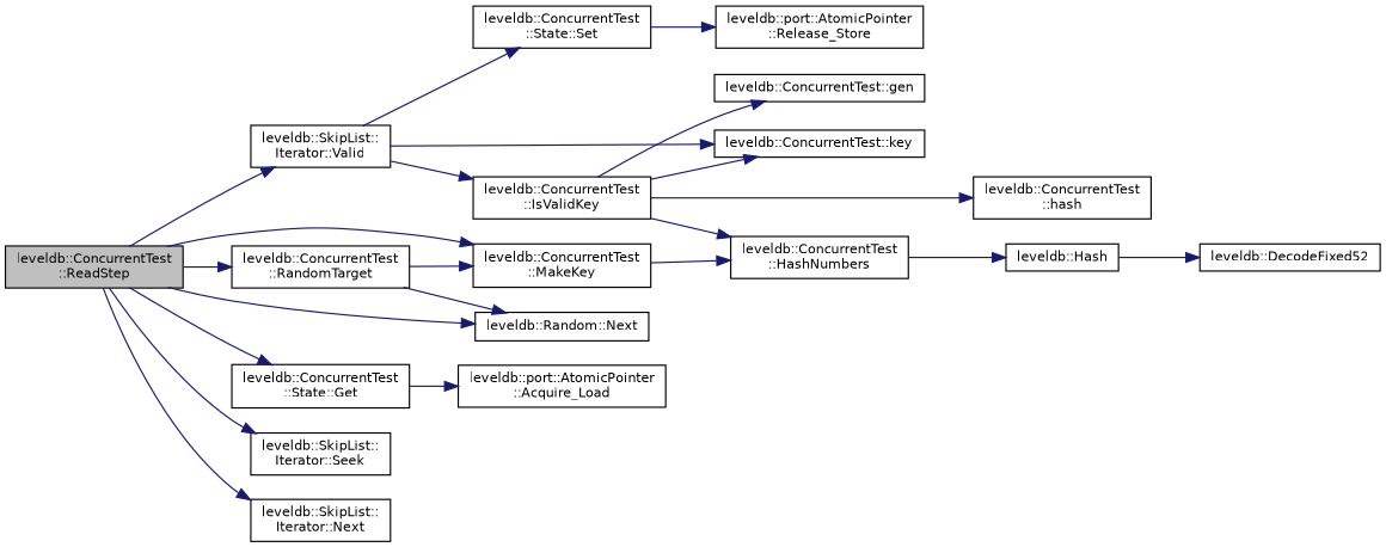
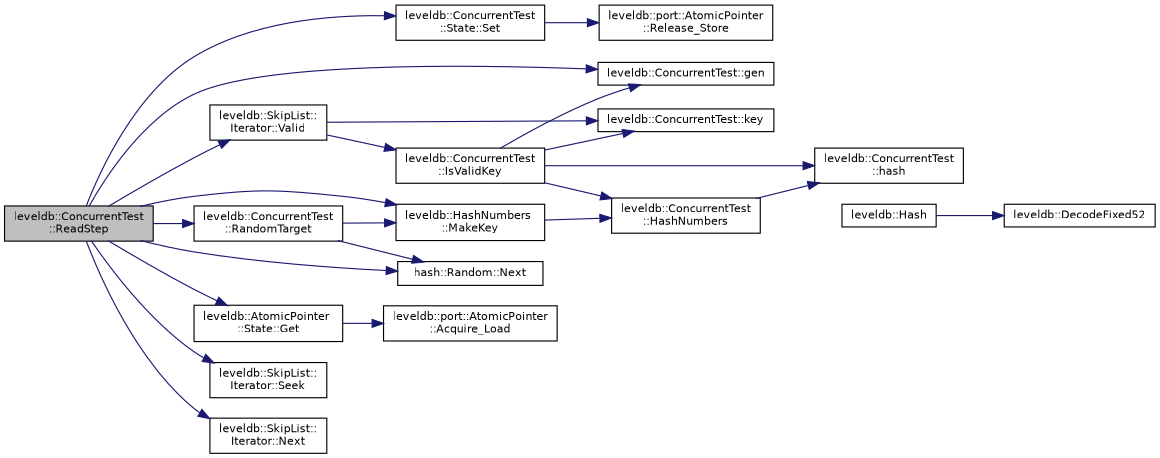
  digraph {
    rankdir=LR
    node [color=black fillcolor=white fontname=Helvetica fontsize=10 shape=record style=filled]
    edge [color=midnightblue fontname=Helvetica fontsize=10 labelfontname=Helvetica labelfontsize=10 style=solid]
    n1 [fillcolor=grey75 fontcolor=black height=0.2 label="leveldb::ConcurrentTest\l::ReadStep" width=0.4]
    n2 [height=0.2 label="leveldb::ConcurrentTest\l::State::Set" width=0.4]
-   n3 [height=0.2 label="leveldb::ConcurrentTest\l::State::Get" width=0.4]
+   n3 [height=0.2 label="leveldb::AtomicPointer\l::State::Get" width=0.4]
    n4 [height=0.2 label="leveldb::ConcurrentTest\l::RandomTarget" width=0.4]
-   n5 [height=0.2 label="leveldb::Random::Next" width=0.4]
-   n6 [height=0.2 label="leveldb::ConcurrentTest\l::MakeKey" width=0.4]
+   n5 [height=0.2 label="hash::Random::Next" width=0.4]
+   n6 [height=0.2 label="leveldb::HashNumbers\l::MakeKey" width=0.4]
    n7 [height=0.2 label="leveldb::SkipList::\lIterator::Seek" width=0.4]
    n8 [height=0.2 label="leveldb::SkipList::\lIterator::Valid" width=0.4]
    n9 [height=0.2 label="leveldb::ConcurrentTest::gen" width=0.4]
    n10 [height=0.2 label="leveldb::SkipList::\lIterator::Next" width=0.4]
    n11 [height=0.2 label="leveldb::port::AtomicPointer\l::Release_Store" width=0.4]
    n12 [height=0.2 label="leveldb::port::AtomicPointer\l::Acquire_Load" width=0.4]
    n13 [height=0.2 label="leveldb::ConcurrentTest\l::HashNumbers" width=0.4]
    n14 [height=0.2 label="leveldb::ConcurrentTest\l::IsValidKey" width=0.4]
    n15 [height=0.2 label="leveldb::ConcurrentTest::key" width=0.4]
    n16 [height=0.2 label="leveldb::ConcurrentTest\l::hash" width=0.4]
    n17 [height=0.2 label="leveldb::Hash" width=0.4]
    n18 [height=0.2 label="leveldb::DecodeFixed52" width=0.4]
-   n8 -> n2
+   n1 -> n2
    n1 -> n3
    n1 -> n4
    n1 -> n5
    n1 -> n6
    n1 -> n7
    n1 -> n8
+   n1 -> n9
    n1 -> n10
    n2 -> n11
    n3 -> n12
    n4 -> n5
    n4 -> n6
    n6 -> n13
    n8 -> n14
    n8 -> n15
-   n13 -> n17
+   n13 -> n16
    n14 -> n9
    n14 -> n13
    n14 -> n15
    n14 -> n16
    n17 -> n18
  }
